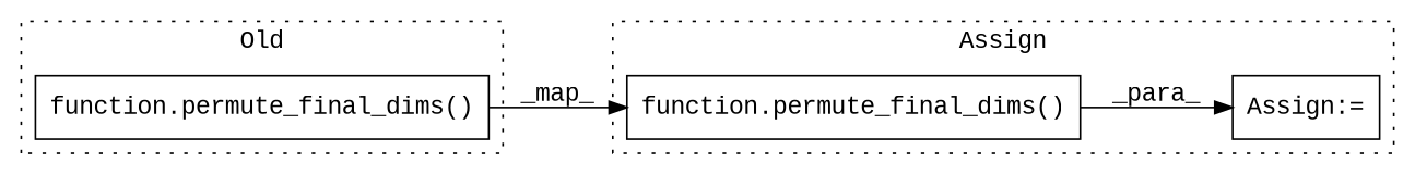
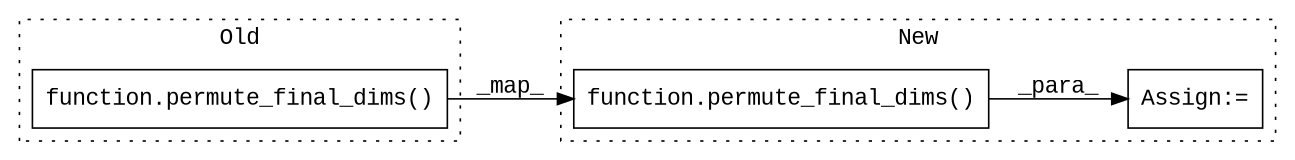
  digraph {
    rankdir=LR
    fontname="Liberation Mono"
    node [a=75 l="19,1" shape=box fontname="Liberation Mono"]
    edge [fontname="Liberation Mono"]
    n1 [label="function.permute_final_dims()" s="9061,9092"]
    n2 [a=68 l=4 label="Assign:=" s=9035]
    n3 [label="function.permute_final_dims()" s="9056,9087"]
    subgraph cluster_1 {
-     label=Assign
+     label=New
      style=dotted
      n1
      n2
    }
    subgraph cluster_2 {
      label=Old
      style=dotted
      n3
    }
    n1 -> n2 [label=_para_]
    n3 -> n1 [label=_map_]
  }
